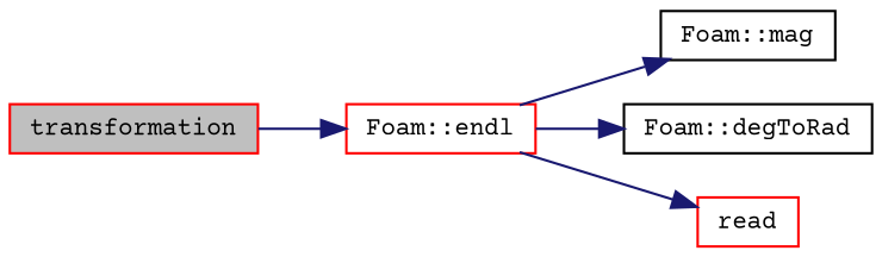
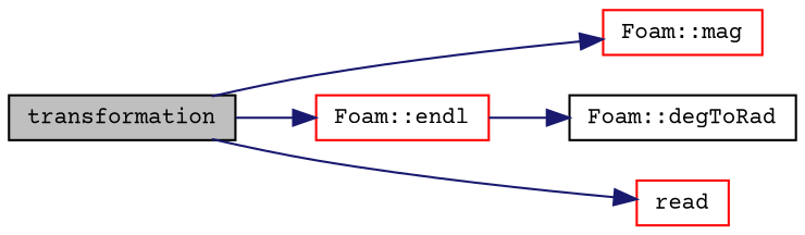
  digraph {
    fontname="Courier Prime"
    rankdir=LR
    node [color=black fontname="Courier Prime" fontsize=10 shape=record]
    edge [color=midnightblue fontname="Courier Prime" fontsize=10 labelfontname=Helvetica labelfontsize=10 style=solid]
-   n1 [color=red fillcolor=grey75 fontcolor=black height=0.2 label=transformation style=filled width=0.4]
+   n1 [fillcolor=grey75 fontcolor=black height=0.2 label=transformation style=filled width=0.4]
    n2 [color=red height=0.2 label="Foam::endl" width=0.4]
-   n3 [height=0.2 label="Foam::mag" width=0.4]
+   n3 [color=red height=0.2 label="Foam::mag" width=0.4]
    n4 [color=red height=0.2 label=read width=0.4]
    n5 [height=0.2 label="Foam::degToRad" width=0.4]
    n1 -> n2
-   n2 -> n3
-   n2 -> n4
+   n1 -> n3
+   n1 -> n4
    n2 -> n5
  }
